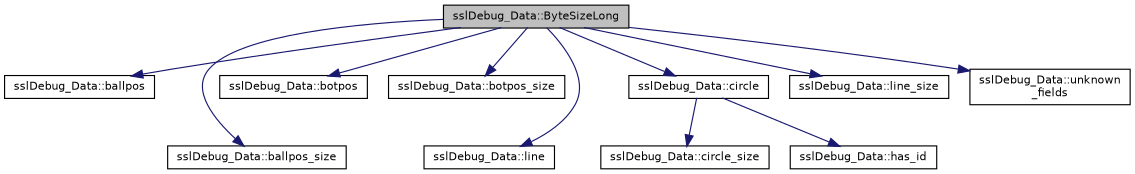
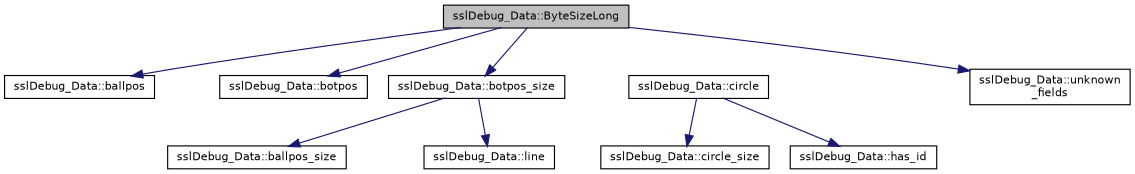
  digraph {
    rankdir=TB
    node [color=black fillcolor=white fontname=Helvetica fontsize=10 shape=record style=filled]
    edge [color=midnightblue fontname=Helvetica fontsize=10 labelfontname=Helvetica labelfontsize=10 style=solid]
    n1 [fillcolor=grey75 fontcolor=black height=0.2 label="sslDebug_Data::ByteSizeLong" width=0.4]
    n2 [height=0.2 label="sslDebug_Data::ballpos" width=0.4]
    n3 [height=0.2 label="sslDebug_Data::ballpos_size" width=0.4]
    n4 [height=0.2 label="sslDebug_Data::botpos" width=0.4]
    n5 [height=0.2 label="sslDebug_Data::botpos_size" width=0.4]
    n6 [height=0.2 label="sslDebug_Data::circle" width=0.4]
    n7 [height=0.2 label="sslDebug_Data::line" width=0.4]
-   n8 [height=0.2 label="sslDebug_Data::line_size" width=0.4]
    n9 [height=0.2 label="sslDebug_Data::unknown\l_fields" width=0.4]
    n10 [height=0.2 label="sslDebug_Data::circle_size" width=0.4]
    n11 [height=0.2 label="sslDebug_Data::has_id" width=0.4]
    n1 -> n2
-   n1 -> n3
+   n5 -> n3
    n1 -> n4
    n1 -> n5
-   n1 -> n6
-   n1 -> n7
-   n1 -> n8
+   n5 -> n7
    n1 -> n9
    n6 -> n10
    n6 -> n11
  }
